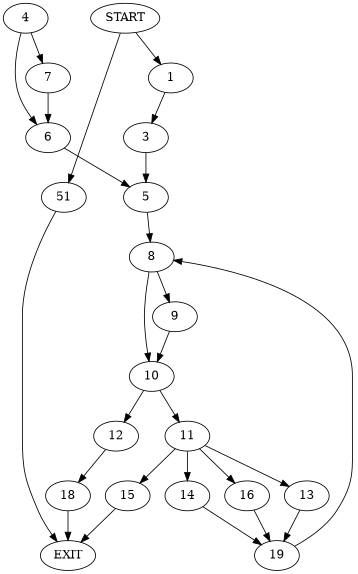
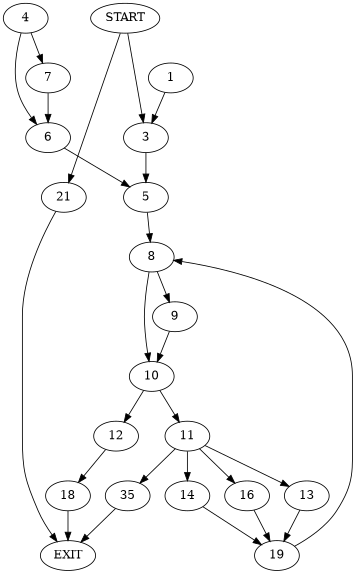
  digraph {
    n1 [label=START]
    1
-   21 [label=51]
+   21
    3
    n5 [label=EXIT]
    5
    4
    6
    7
    8
    9
    10
    11
    12
    13
    14
-   15
+   15 [label=35]
    16
    18
    19
-   n1 -> 1
+   n1 -> 3
    n1 -> 21
    1 -> 3
    21 -> n5
    3 -> 5
    5 -> 8
    4 -> 6
    4 -> 7
    6 -> 5
    7 -> 6
    8 -> 9
    8 -> 10
    9 -> 10
    10 -> 11
    10 -> 12
    11 -> 13
    11 -> 14
    11 -> 15
    11 -> 16
    12 -> 18
    13 -> 19
    14 -> 19
    15 -> n5
    16 -> 19
    18 -> n5
    19 -> 8
  }
